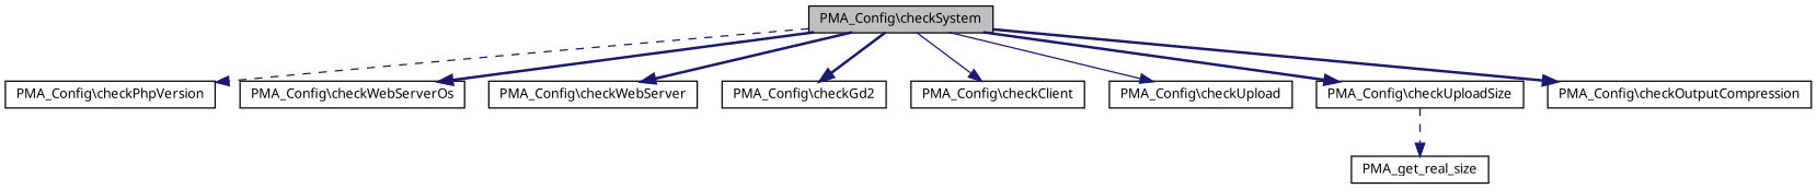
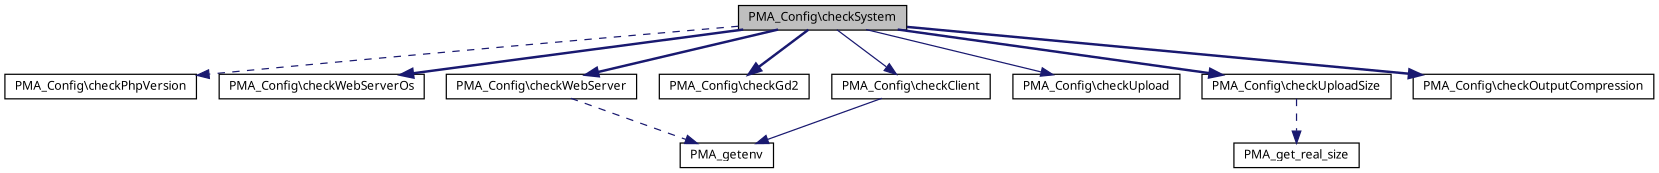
  digraph {
    rankdir=TB
    fontname="Noto Sans"
    node [color=black fillcolor=white fontname="Noto Sans" fontsize=10 shape=record style=filled]
    edge [color=midnightblue fontname="Noto Sans" fontsize=10 labelfontname=Helvetica labelfontsize=10 style=bold]
    n1 [fillcolor=grey75 fontcolor=black height=0.2 label="PMA_Config\\checkSystem" width=0.4]
    n2 [height=0.2 label="PMA_Config\\checkPhpVersion" width=0.4]
    n3 [height=0.2 label="PMA_Config\\checkWebServerOs" width=0.4]
    n4 [height=0.2 label="PMA_Config\\checkWebServer" width=0.4]
    n5 [height=0.2 label="PMA_Config\\checkGd2" width=0.4]
    n6 [height=0.2 label="PMA_Config\\checkClient" width=0.4]
    n7 [height=0.2 label="PMA_Config\\checkUpload" width=0.4]
    n8 [height=0.2 label="PMA_Config\\checkUploadSize" width=0.4]
    n9 [height=0.2 label="PMA_Config\\checkOutputCompression" width=0.4]
+   n10 [height=0.2 label=PMA_getenv width=0.4]
    n11 [height=0.2 label=PMA_get_real_size width=0.4]
    n1 -> n2 [style=dashed]
    n1 -> n3
    n1 -> n4
    n1 -> n5
    n1 -> n6 [style=solid]
    n1 -> n7 [style=solid]
    n1 -> n8
    n1 -> n9
+   n4 -> n10 [style=dashed]
+   n6 -> n10 [style=solid]
    n8 -> n11 [style=dashed]
  }
